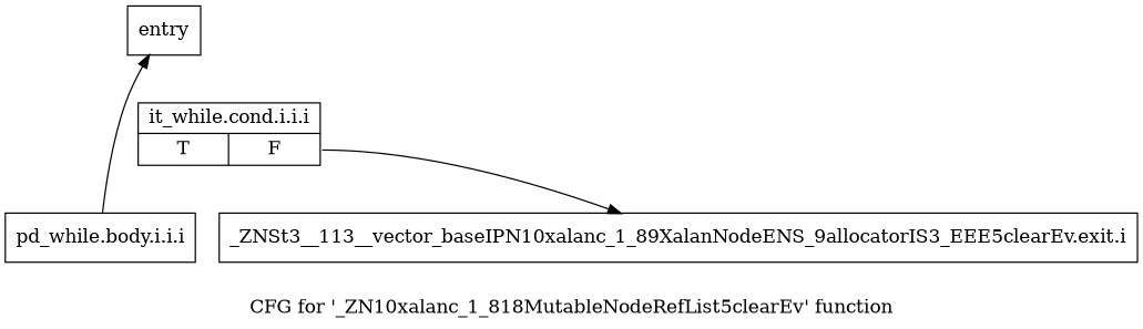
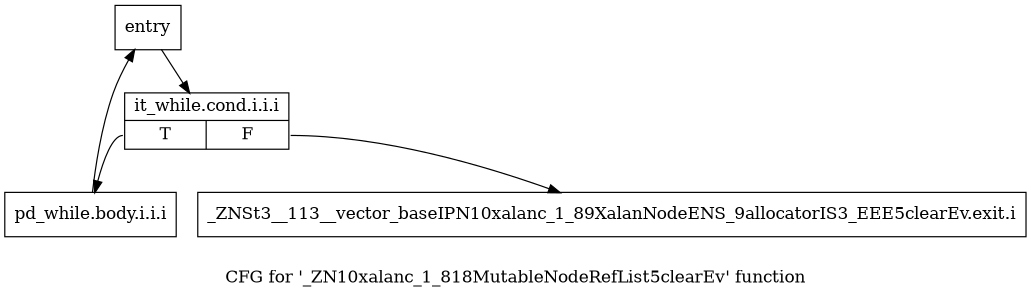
  digraph {
    label="CFG for '_ZN10xalanc_1_818MutableNodeRefList5clearEv' function"
    node [shape=record]
    n1 [label="{entry}"]
    n2 [label="{it_while.cond.i.i.i|{<s0>T|<s1>F}}"]
    n3 [label="{pd_while.body.i.i.i}"]
    n4 [label="{_ZNSt3__113__vector_baseIPN10xalanc_1_89XalanNodeENS_9allocatorIS3_EEE5clearEv.exit.i}"]
+   n1 -> n2
+   n2 -> n3 [tailport=s0]
    n2 -> n4 [tailport=s1]
    n3 -> n1
  }
